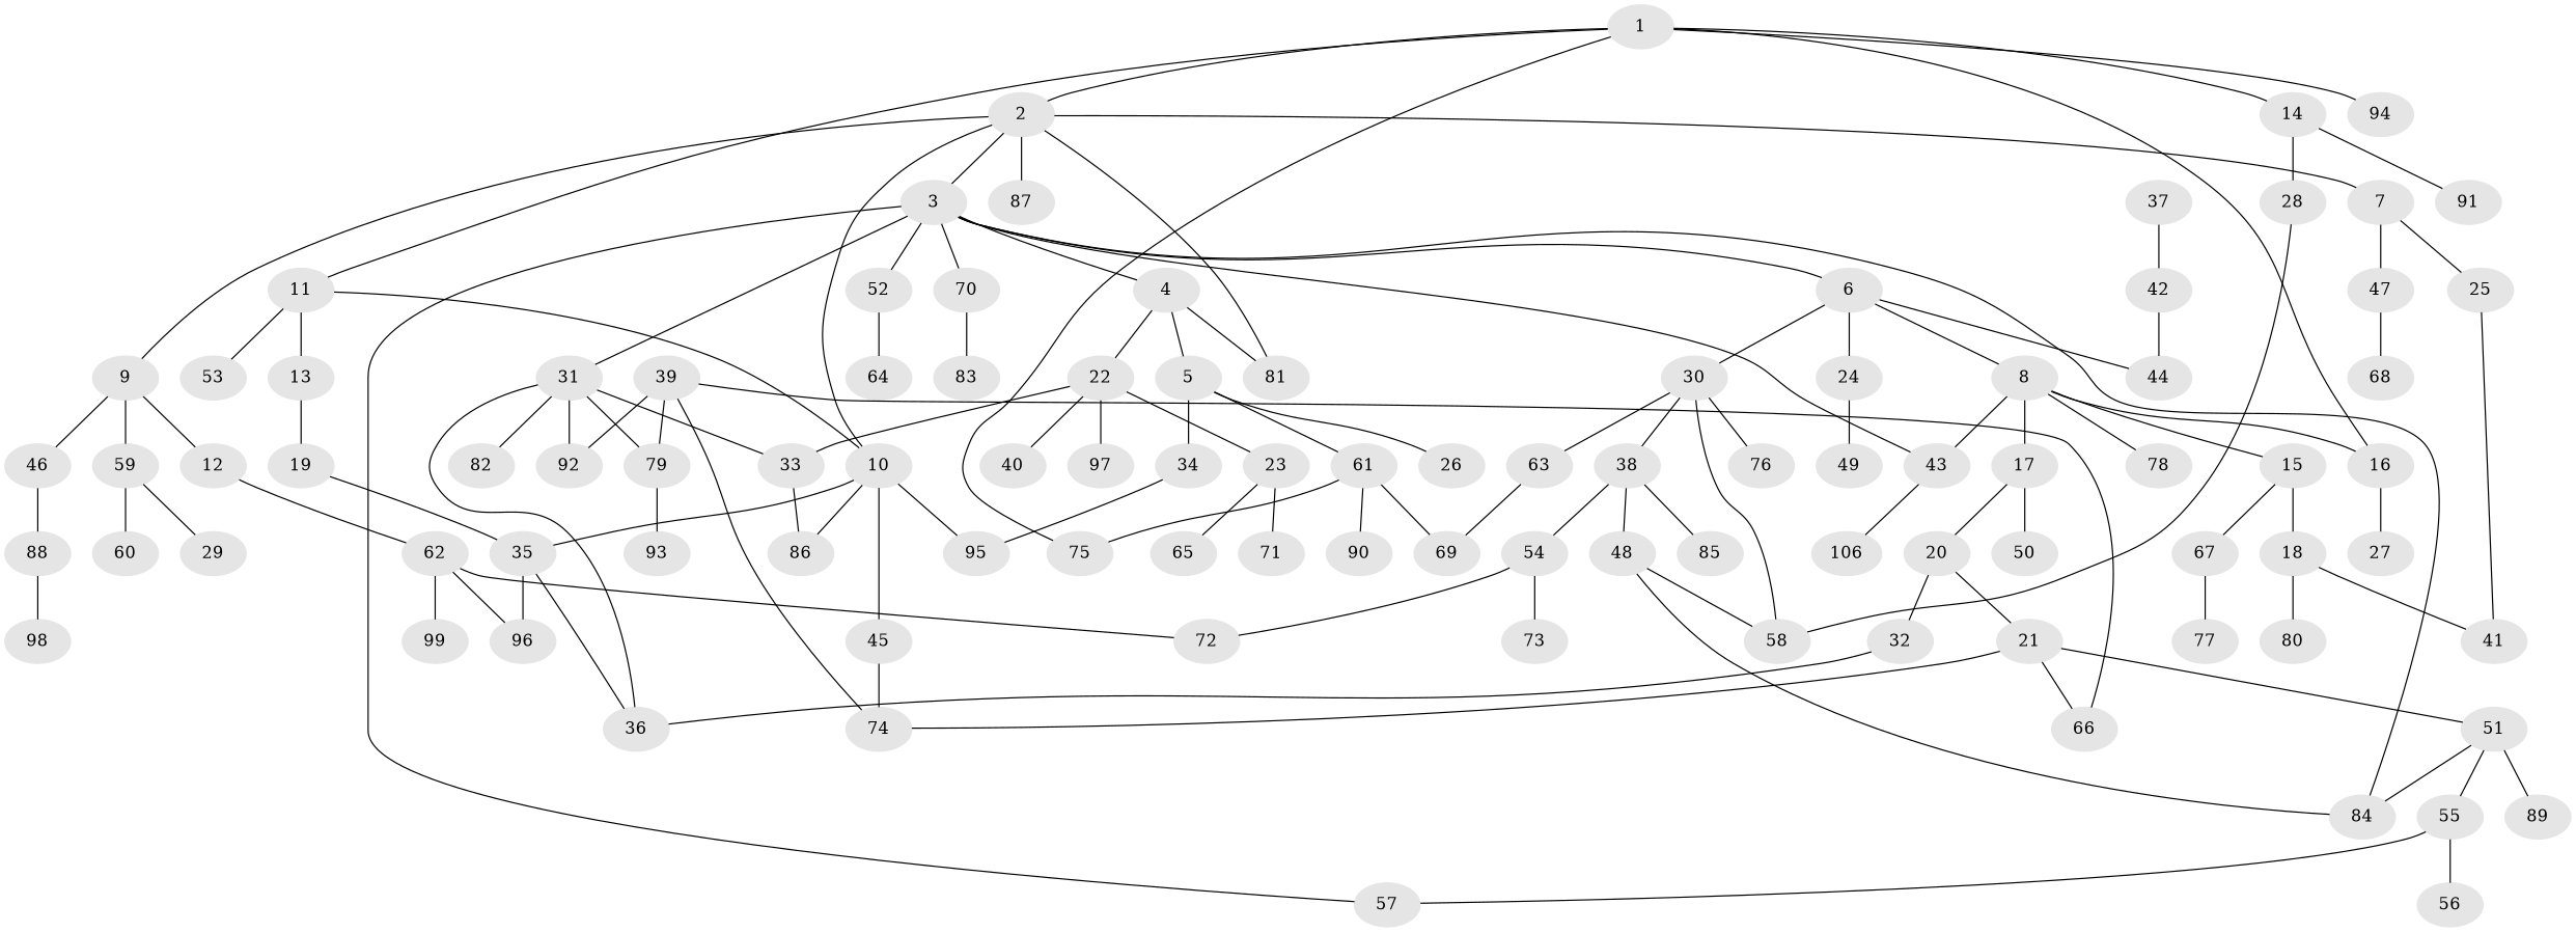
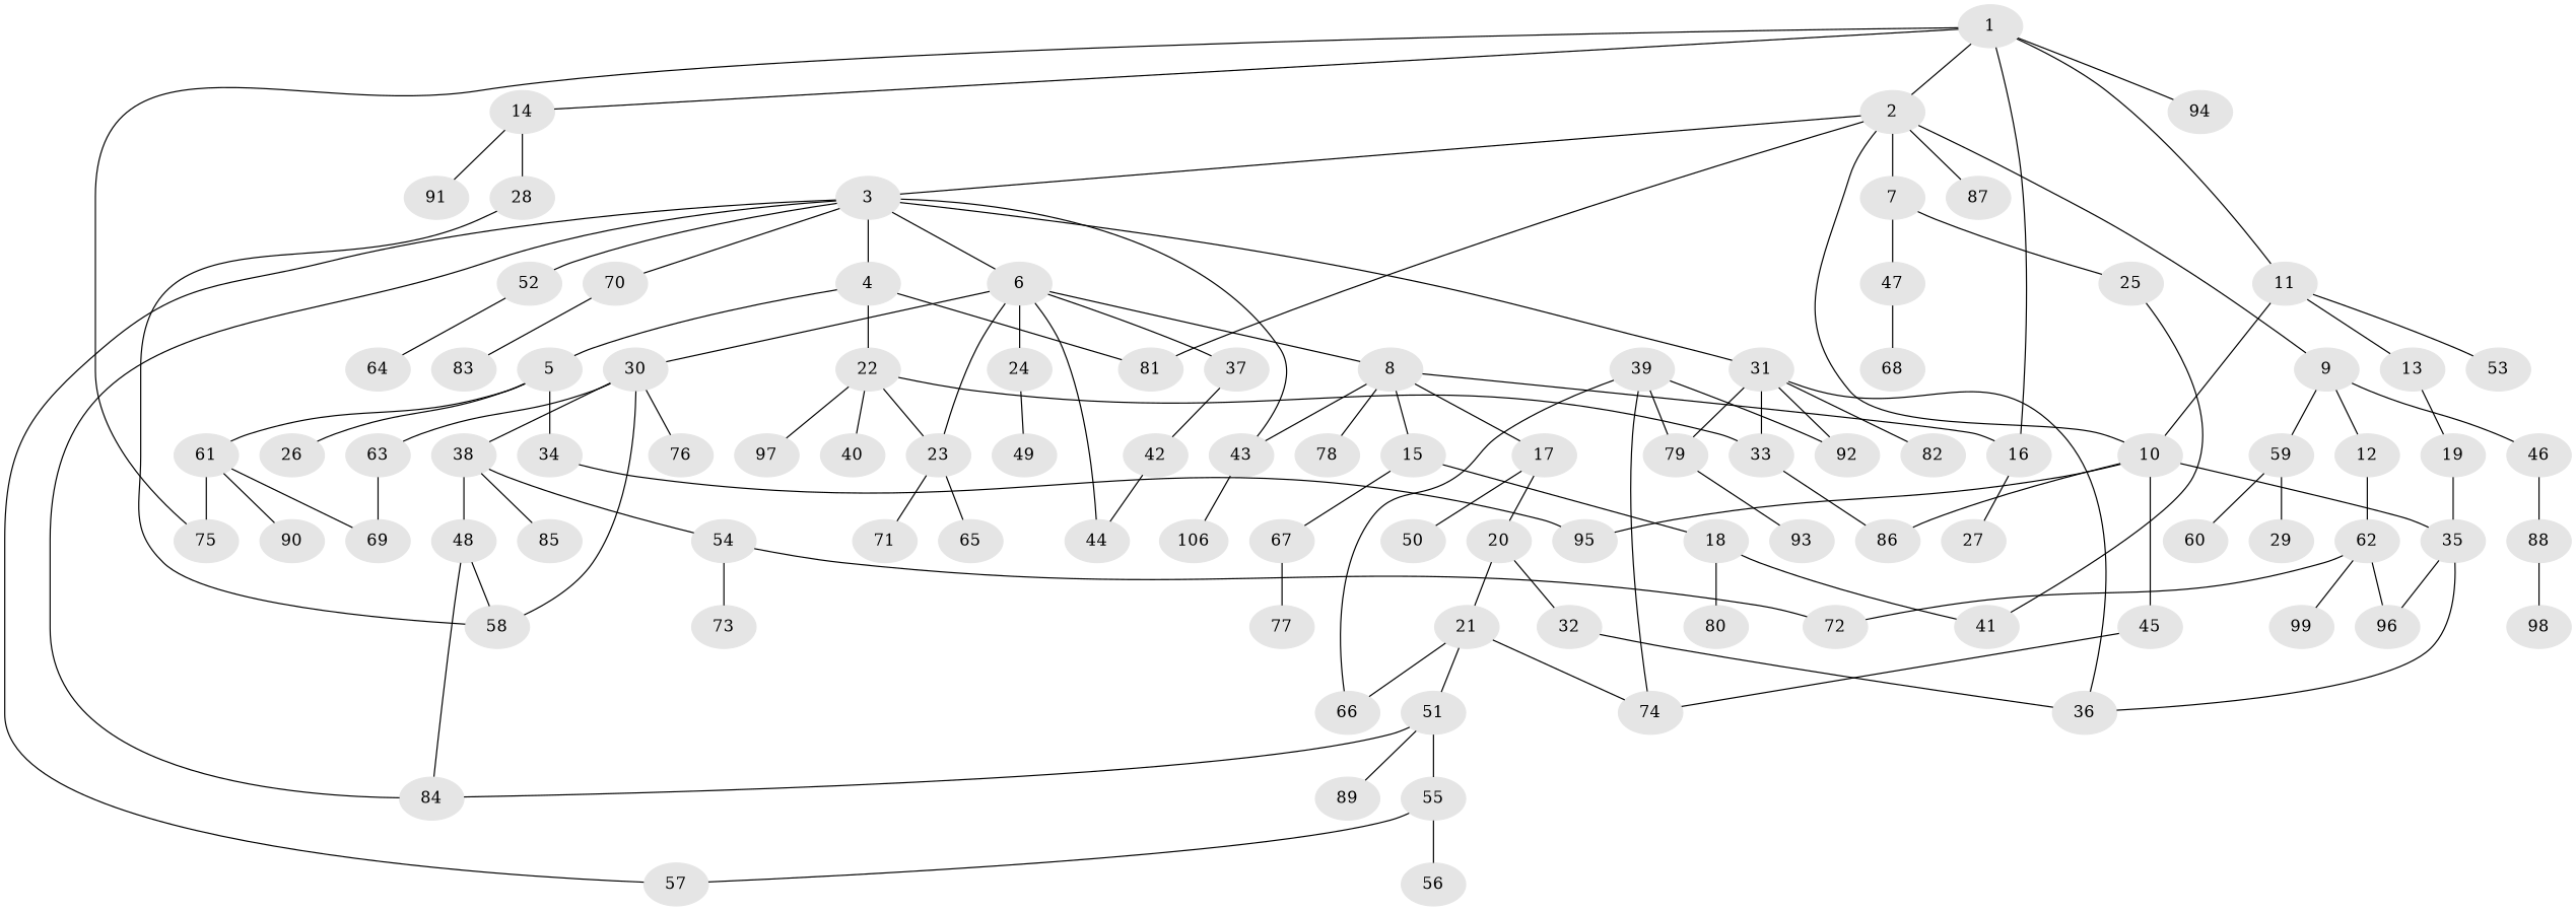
  graph {
    node [color=gray90 style=filled]
    1
    2
    11
    14
    16
    75
    94
    3
    7
    9
    10
    81
    87
    13
    53
    28
    91
    27
    4
    6
    31
    43
    52
    57
    70
    84
    25
    47
    12
    46
    59
    35
    45
    86
    95
    5
    22
    8
    23
    24
    30
    37
    44
    33
    36
    82
    92
    79
    n49 [label=106]
    64
    83
    26
    34
    61
    40
    97
    69
    90
    15
    17
    78
    65
    71
    49
    38
    58
    63
    76
    42
    41
    68
    18
    67
    20
    50
    62
    88
    29
    60
    96
    74
    19
    48
    54
    85
    72
    99
    80
    77
    21
    32
    51
    66
    55
    89
    39
    73
    93
    98
    56
    1 -- 2
    1 -- 11
    1 -- 14
    1 -- 16
    1 -- 75
    1 -- 94
    2 -- 3
    2 -- 7
    2 -- 9
    2 -- 10
    2 -- 81
    2 -- 87
    11 -- 10
    11 -- 13
    11 -- 53
    14 -- 28
    14 -- 91
    16 -- 27
    3 -- 4
    3 -- 6
    3 -- 31
    3 -- 43
    3 -- 52
    3 -- 57
    3 -- 70
    3 -- 84
    7 -- 25
    7 -- 47
    9 -- 12
    9 -- 46
    9 -- 59
    10 -- 35
    10 -- 45
    10 -- 86
    10 -- 95
    13 -- 19
    28 -- 58
    4 -- 81
    4 -- 5
    4 -- 22
    6 -- 8
+   6 -- 23
    6 -- 24
    6 -- 30
+   6 -- 37
    6 -- 44
    31 -- 33
    31 -- 36
    31 -- 82
    31 -- 92
    31 -- 79
    43 -- n49
    52 -- 64
    70 -- 83
    25 -- 41
    47 -- 68
    12 -- 62
    46 -- 88
    59 -- 29
    59 -- 60
    35 -- 36
    35 -- 96
    45 -- 74
    5 -- 26
    5 -- 34
    5 -- 61
    22 -- 23
    22 -- 33
    22 -- 40
    22 -- 97
    8 -- 16
    8 -- 43
    8 -- 15
    8 -- 17
    8 -- 78
    23 -- 65
    23 -- 71
    24 -- 49
    30 -- 38
    30 -- 58
    30 -- 63
    30 -- 76
    37 -- 42
    33 -- 86
    79 -- 93
    34 -- 95
    61 -- 75
    61 -- 69
    61 -- 90
    15 -- 18
    15 -- 67
    17 -- 20
    17 -- 50
    38 -- 48
    38 -- 54
    38 -- 85
    63 -- 69
    42 -- 44
    18 -- 41
    18 -- 80
    67 -- 77
    20 -- 21
    20 -- 32
    62 -- 96
    62 -- 72
    62 -- 99
    88 -- 98
    19 -- 35
    48 -- 84
    48 -- 58
    54 -- 72
    54 -- 73
    21 -- 74
    21 -- 51
    21 -- 66
    32 -- 36
    51 -- 84
    51 -- 55
    51 -- 89
    55 -- 57
    55 -- 56
    39 -- 92
    39 -- 79
    39 -- 74
    39 -- 66
  }
